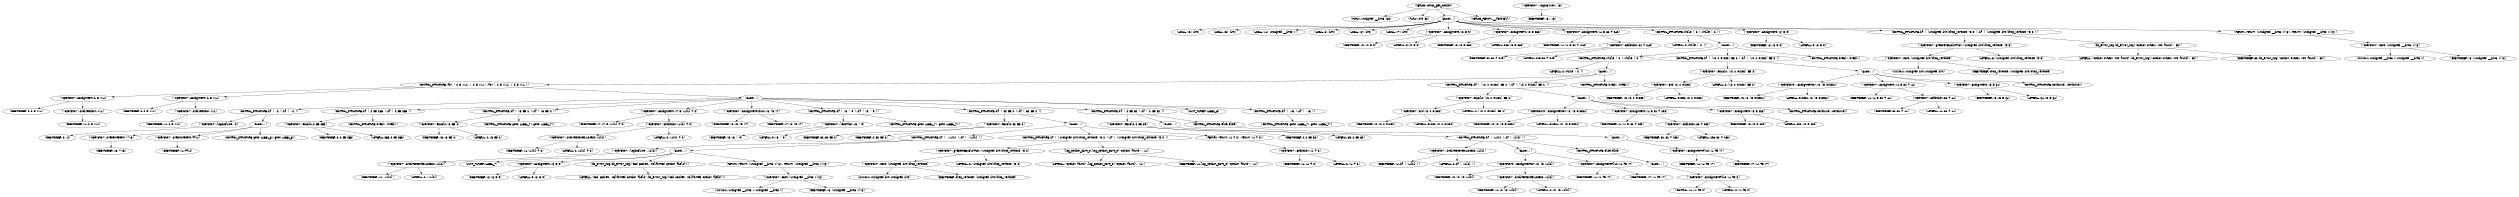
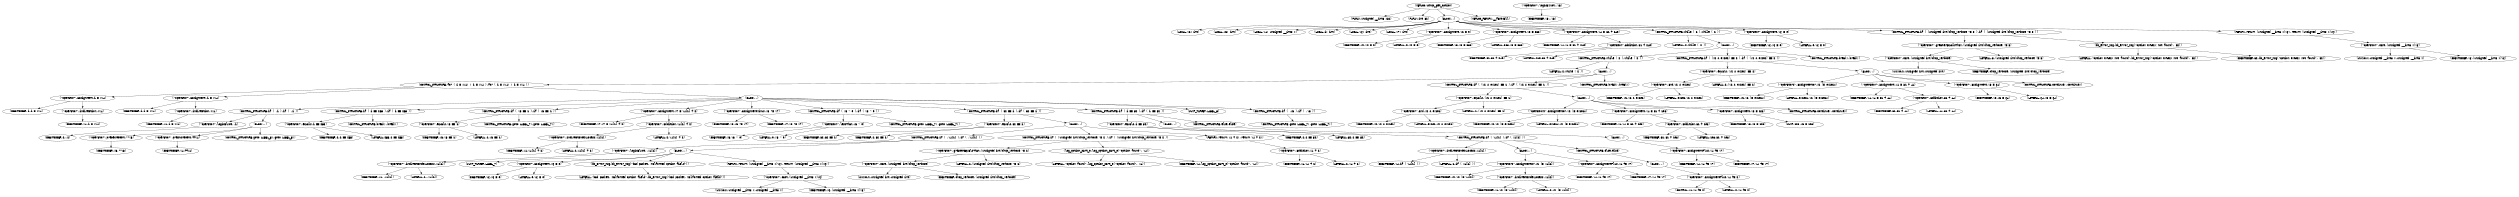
  digraph {
    fontname="DejaVu Sans Mono"
    node [fontname="DejaVu Sans Mono"]
    edge [fontname="DejaVu Sans Mono"]
    n1 [label="(METHOD,udhcp_get_option)"]
    n2 [label="(PARAM,unsigned __int8 *a1)"]
    n3 [label="(PARAM,int a2)"]
    n4 [label="(BLOCK,,)"]
    n5 [label="(METHOD_RETURN,__fastcall)"]
    n6 [label="(LOCAL,v2: int)"]
    n7 [label="(LOCAL,v3: int)"]
    n8 [label="(LOCAL,v4: unsigned __int8 *)"]
    n9 [label="(LOCAL,i: int)"]
    n10 [label="(LOCAL,v6: int)"]
    n11 [label="(LOCAL,v7: int)"]
    n12 [label="(<operator>.assignment,v2 = 0)"]
    n13 [label="(<operator>.assignment,v3 = 388)"]
    n14 [label="(<operator>.assignment,v4 = a1 + 240)"]
    n15 [label="(CONTROL_STRUCTURE,while ( 2 ),while ( 2 ))"]
    n16 [label="(<operator>.assignment,v6 = 0)"]
    n17 [label="(CONTROL_STRUCTURE,if ( (unsigned int)dhcp_verbose >= 3 ),if ( (unsigned int)dhcp_verbose >= 3 ))"]
    n18 [label="(RETURN,return (unsigned __int8 *)v6;,return (unsigned __int8 *)v6;)"]
    n19 [label="(IDENTIFIER,v2,v2 = 0)"]
    n20 [label="(LITERAL,0,v2 = 0)"]
    n21 [label="(IDENTIFIER,v3,v3 = 388)"]
    n22 [label="(LITERAL,388,v3 = 388)"]
    n23 [label="(IDENTIFIER,v4,v4 = a1 + 240)"]
    n24 [label="(<operator>.addition,a1 + 240)"]
    n25 [label="(LITERAL,2,while ( 2 ))"]
    n26 [label="(BLOCK,,)"]
    n27 [label="(IDENTIFIER,v6,v6 = 0)"]
    n28 [label="(LITERAL,0,v6 = 0)"]
    n29 [label="(<operator>.greaterEqualsThan,(unsigned int)dhcp_verbose >= 3)"]
    n30 [label="(bb_error_msg,bb_error_msg(\"option 0x%02x not found\", a2))"]
    n31 [label="(<operator>.cast,(unsigned __int8 *)v6)"]
    n32 [label="(IDENTIFIER,a1,a1 + 240)"]
    n33 [label="(LITERAL,240,a1 + 240)"]
    n34 [label="(CONTROL_STRUCTURE,while ( 2 ),while ( 2 ))"]
    n35 [label="(CONTROL_STRUCTURE,if ( (v2 & 0x202) == 2 ),if ( (v2 & 0x202) == 2 ))"]
    n36 [label="(CONTROL_STRUCTURE,break;,break;)"]
    n37 [label="(LITERAL,2,while ( 2 ))"]
    n38 [label="(BLOCK,,)"]
    n39 [label="(<operator>.equals,(v2 & 0x202) == 2)"]
    n40 [label="(BLOCK,,)"]
    n41 [label="(CONTROL_STRUCTURE,for ( i = *v4; ; i = *v4 ),for ( i = *v4; ; i = *v4 ))"]
    n42 [label="(CONTROL_STRUCTURE,if ( (v2 & 0x101) == 1 ),if ( (v2 & 0x101) == 1 ))"]
    n43 [label="(CONTROL_STRUCTURE,break;,break;)"]
    n44 [label="(<operator>.assignment,i = *v4)"]
    n45 [label="(<operator>.assignment,i = *v4)"]
    n46 [label="(BLOCK,,)"]
    n47 [label="(<operator>.equals,(v2 & 0x101) == 1)"]
    n48 [label="(BLOCK,,)"]
    n49 [label="(IDENTIFIER,i,i = *v4)"]
    n50 [label="(<operator>.indirection,*v4)"]
    n51 [label="(IDENTIFIER,i,i = *v4)"]
    n52 [label="(<operator>.indirection,*v4)"]
    n53 [label="(CONTROL_STRUCTURE,if ( !i ),if ( !i ))"]
    n54 [label="(CONTROL_STRUCTURE,if ( i == 255 ),if ( i == 255 ))"]
    n55 [label="(CONTROL_STRUCTURE,if ( v3 == 1 ),if ( v3 == 1 ))"]
    n56 [label="(<operator>.assignment,v7 = v4[1] + 2)"]
    n57 [label="(<operator>.assignmentMinus,v3 -= v7)"]
    n58 [label="(CONTROL_STRUCTURE,if ( v3 < 0 ),if ( v3 < 0 ))"]
    n59 [label="(CONTROL_STRUCTURE,if ( a2 == i ),if ( a2 == i ))"]
    n60 [label="(CONTROL_STRUCTURE,if ( i == 52 ),if ( i == 52 ))"]
    n61 [label="(JUMP_TARGET,LABEL_5)"]
    n62 [label="(CONTROL_STRUCTURE,if ( !v3 ),if ( !v3 ))"]
    n63 [label="(IDENTIFIER,v4,i = *v4)"]
    n64 [label="(IDENTIFIER,v4,i = *v4)"]
    n65 [label="(<operator>.logicalNot,!i)"]
    n66 [label="(BLOCK,,)"]
    n67 [label="(<operator>.equals,i == 255)"]
    n68 [label="(CONTROL_STRUCTURE,break;,break;)"]
    n69 [label="(<operator>.equals,v3 == 1)"]
    n70 [label="(CONTROL_STRUCTURE,goto LABEL_7;,goto LABEL_7;)"]
    n71 [label="(IDENTIFIER,v7,v7 = v4[1] + 2)"]
    n72 [label="(<operator>.addition,v4[1] + 2)"]
    n73 [label="(IDENTIFIER,v3,v3 -= v7)"]
    n74 [label="(IDENTIFIER,v7,v3 -= v7)"]
    n75 [label="(<operator>.lessThan,v3 < 0)"]
    n76 [label="(CONTROL_STRUCTURE,goto LABEL_7;,goto LABEL_7;)"]
    n77 [label="(<operator>.equals,a2 == i)"]
    n78 [label="(BLOCK,,)"]
    n79 [label="(<operator>.equals,i == 52)"]
    n80 [label="(BLOCK,,)"]
    n81 [label="(CONTROL_STRUCTURE,else,else)"]
    n82 [label="(CONTROL_STRUCTURE,goto LABEL_7;,goto LABEL_7;)"]
    n83 [label="(IDENTIFIER,i,!i)"]
    n84 [label="(<operator>.preDecrement,--v3)"]
    n85 [label="(<operator>.preIncrement,++v4)"]
    n86 [label="(CONTROL_STRUCTURE,goto LABEL_5;,goto LABEL_5;)"]
    n87 [label="(IDENTIFIER,v3,--v3)"]
    n88 [label="(IDENTIFIER,v4,++v4)"]
    n89 [label="(IDENTIFIER,i,i == 255)"]
    n90 [label="(LITERAL,255,i == 255)"]
    n91 [label="(IDENTIFIER,v3,v3 == 1)"]
    n92 [label="(LITERAL,1,v3 == 1)"]
    n93 [label="(<operator>.indirectIndexAccess,v4[1])"]
    n94 [label="(LITERAL,2,v4[1] + 2)"]
    n95 [label="(IDENTIFIER,v4,v4[1] + 2)"]
    n96 [label="(LITERAL,1,v4[1] + 2)"]
    n97 [label="(IDENTIFIER,v3,v3 < 0)"]
    n98 [label="(LITERAL,0,v3 < 0)"]
    n99 [label="(IDENTIFIER,a2,a2 == i)"]
    n100 [label="(IDENTIFIER,i,a2 == i)"]
    n101 [label="(CONTROL_STRUCTURE,if ( !v4[1] ),if ( !v4[1] ))"]
    n102 [label="(CONTROL_STRUCTURE,if ( (unsigned int)dhcp_verbose >= 2 ),if ( (unsigned int)dhcp_verbose >= 2 ))"]
    n103 [label="(RETURN,return v4 + 2;,return v4 + 2;)"]
    n104 [label="(<operator>.logicalNot,!v4[1])"]
    n105 [label="(BLOCK,,)"]
    n106 [label="(<operator>.greaterEqualsThan,(unsigned int)dhcp_verbose >= 2)"]
    n107 [label="(log_option_part_0,log_option_part_0(\"option found\", v4))"]
    n108 [label="(<operator>.addition,v4 + 2)"]
    n109 [label="(<operator>.indirectIndexAccess,v4[1])"]
    n110 [label="(JUMP_TARGET,LABEL_7)"]
    n111 [label="(<operator>.assignment,v6 = 0)"]
    n112 [label="(bb_error_msg,bb_error_msg(\"bad packet, malformed option field\"))"]
    n113 [label="(RETURN,return (unsigned __int8 *)v6;,return (unsigned __int8 *)v6;)"]
    n114 [label="(IDENTIFIER,v4,!v4[1])"]
    n115 [label="(LITERAL,1,!v4[1])"]
    n116 [label="(IDENTIFIER,v6,v6 = 0)"]
    n117 [label="(LITERAL,0,v6 = 0)"]
    n118 [label="(LITERAL,\"bad packet, malformed option field\",bb_error_msg(\"bad packet, malformed option field\"))"]
    n119 [label="(<operator>.cast,(unsigned __int8 *)v6)"]
    n120 [label="(UNKNOWN,unsigned __int8 *,unsigned __int8 *)"]
    n121 [label="(IDENTIFIER,v6,(unsigned __int8 *)v6)"]
    n122 [label="(<operator>.cast,(unsigned int)dhcp_verbose)"]
    n123 [label="(LITERAL,2,(unsigned int)dhcp_verbose >= 2)"]
    n124 [label="(LITERAL,\"option found\",log_option_part_0(\"option found\", v4))"]
    n125 [label="(IDENTIFIER,v4,log_option_part_0(\"option found\", v4))"]
    n126 [label="(UNKNOWN,unsigned int,unsigned int)"]
    n127 [label="(IDENTIFIER,dhcp_verbose,(unsigned int)dhcp_verbose)"]
    n128 [label="(IDENTIFIER,v4,v4 + 2)"]
    n129 [label="(LITERAL,2,v4 + 2)"]
    n130 [label="(IDENTIFIER,i,i == 52)"]
    n131 [label="(LITERAL,52,i == 52)"]
    n132 [label="(CONTROL_STRUCTURE,if ( v4[1] ),if ( v4[1] ))"]
    n133 [label="(BLOCK,,)"]
    n134 [label="(<operator>.indirectIndexAccess,v4[1])"]
    n135 [label="(BLOCK,,)"]
    n136 [label="(CONTROL_STRUCTURE,else,else)"]
    n137 [label="(IDENTIFIER,v4,if ( v4[1] ))"]
    n138 [label="(LITERAL,1,if ( v4[1] ))"]
    n139 [label="(<operators>.assignmentOr,v2 |= v4[2])"]
    n140 [label="(<operator>.assignmentPlus,v4 += v7)"]
    n141 [label="(BLOCK,,)"]
    n142 [label="(IDENTIFIER,v2,v2 |= v4[2])"]
    n143 [label="(<operator>.indirectIndexAccess,v4[2])"]
    n144 [label="(IDENTIFIER,v4,v4 += v7)"]
    n145 [label="(IDENTIFIER,v7,v4 += v7)"]
    n146 [label="(IDENTIFIER,v4,v2 |= v4[2])"]
    n147 [label="(LITERAL,2,v2 |= v4[2])"]
    n148 [label="(<operator>.assignmentPlus,v4 += 2)"]
    n149 [label="(CONTROL,v4,v4 += 2)"]
    n150 [label="(LITERAL,2,v4 += 2)"]
    n151 [label="(<operator>.assignmentPlus,v4 += v7)"]
    n152 [label="(IDENTIFIER,v4,v4 += v7)"]
    n153 [label="(IDENTIFIER,v7,v4 += v7)"]
    n154 [label="(<operator>.logicalNot,!v3)"]
    n155 [label="(IDENTIFIER,v3,!v3)"]
    n156 [label="(<operator>.and,v2 & 0x101)"]
    n157 [label="(LITERAL,1,(v2 & 0x101) == 1)"]
    n158 [label="(<operators>.assignmentOr,v2 |= 0x101u)"]
    n159 [label="(<operator>.assignment,v4 = a1 + 108)"]
    n160 [label="(<operator>.assignment,v3 = 128)"]
    n161 [label="(CONTROL_STRUCTURE,continue;,continue;)"]
    n162 [label="(IDENTIFIER,v2,v2 & 0x101)"]
    n163 [label="(LITERAL,0x101,v2 & 0x101)"]
    n164 [label="(IDENTIFIER,v2,v2 |= 0x101u)"]
    n165 [label="(LITERAL,0x101u,v2 |= 0x101u)"]
    n166 [label="(IDENTIFIER,v4,v4 = a1 + 108)"]
    n167 [label="(<operator>.addition,a1 + 108)"]
    n168 [label="(IDENTIFIER,v3,v3 = 128)"]
-   n169 [label="(LITERAL,128,v3 = 128)"]
+   n169 [label="(JUMP,128,v3 = 128)"]
    n170 [label="(IDENTIFIER,a1,a1 + 108)"]
    n171 [label="(LITERAL,108,a1 + 108)"]
    n172 [label="(<operator>.and,v2 & 0x202)"]
    n173 [label="(LITERAL,2,(v2 & 0x202) == 2)"]
    n174 [label="(<operators>.assignmentOr,v2 |= 0x202u)"]
    n175 [label="(<operator>.assignment,v4 = a1 + 44)"]
    n176 [label="(<operator>.assignment,v3 = 64)"]
    n177 [label="(CONTROL_STRUCTURE,continue;,continue;)"]
    n178 [label="(IDENTIFIER,v2,v2 & 0x202)"]
    n179 [label="(LITERAL,0x202,v2 & 0x202)"]
    n180 [label="(IDENTIFIER,v2,v2 |= 0x202u)"]
    n181 [label="(LITERAL,0x202u,v2 |= 0x202u)"]
    n182 [label="(IDENTIFIER,v4,v4 = a1 + 44)"]
    n183 [label="(<operator>.addition,a1 + 44)"]
    n184 [label="(IDENTIFIER,v3,v3 = 64)"]
    n185 [label="(LITERAL,64,v3 = 64)"]
    n186 [label="(IDENTIFIER,a1,a1 + 44)"]
    n187 [label="(LITERAL,44,a1 + 44)"]
    n188 [label="(<operator>.cast,(unsigned int)dhcp_verbose)"]
    n189 [label="(LITERAL,3,(unsigned int)dhcp_verbose >= 3)"]
    n190 [label="(LITERAL,\"option 0x%02x not found\",bb_error_msg(\"option 0x%02x not found\", a2))"]
    n191 [label="(IDENTIFIER,a2,bb_error_msg(\"option 0x%02x not found\", a2))"]
    n192 [label="(UNKNOWN,unsigned int,unsigned int)"]
    n193 [label="(IDENTIFIER,dhcp_verbose,(unsigned int)dhcp_verbose)"]
    n194 [label="(UNKNOWN,unsigned __int8 *,unsigned __int8 *)"]
    n195 [label="(IDENTIFIER,v6,(unsigned __int8 *)v6)"]
    n1 -> n2
    n1 -> n3
    n1 -> n4
    n1 -> n5
    n4 -> n6
    n4 -> n7
    n4 -> n8
    n4 -> n9
    n4 -> n10
    n4 -> n11
    n4 -> n12
    n4 -> n13
    n4 -> n14
    n4 -> n15
    n4 -> n16
    n4 -> n17
    n4 -> n18
    n12 -> n19
    n12 -> n20
    n13 -> n21
    n13 -> n22
    n14 -> n23
    n14 -> n24
    n15 -> n25
    n15 -> n26
    n16 -> n27
    n16 -> n28
    n17 -> n29
    n17 -> n30
    n18 -> n31
    n24 -> n32
    n24 -> n33
    n26 -> n34
    n26 -> n35
    n26 -> n36
    n29 -> n188
    n29 -> n189
    n30 -> n190
    n30 -> n191
    n31 -> n194
    n31 -> n195
    n34 -> n37
    n34 -> n38
    n35 -> n39
    n35 -> n40
    n38 -> n41
    n38 -> n42
    n38 -> n43
    n39 -> n172
    n39 -> n173
    n40 -> n174
    n40 -> n175
    n40 -> n176
    n40 -> n177
    n41 -> n44
    n41 -> n45
    n41 -> n46
    n42 -> n47
    n42 -> n48
    n44 -> n49
    n44 -> n50
    n45 -> n51
    n45 -> n52
    n46 -> n53
    n46 -> n54
    n46 -> n55
    n46 -> n56
    n46 -> n57
    n46 -> n58
    n46 -> n59
    n46 -> n60
    n46 -> n61
    n46 -> n62
    n47 -> n156
    n47 -> n157
    n48 -> n158
    n48 -> n159
    n48 -> n160
    n48 -> n161
    n50 -> n63
    n52 -> n64
    n53 -> n65
    n53 -> n66
    n54 -> n67
    n54 -> n68
    n55 -> n69
    n55 -> n70
    n56 -> n71
    n56 -> n72
    n57 -> n73
    n57 -> n74
    n58 -> n75
    n58 -> n76
    n59 -> n77
    n59 -> n78
    n60 -> n79
    n60 -> n80
    n60 -> n81
    n62 -> n82
    n65 -> n83
    n66 -> n84
    n66 -> n85
    n66 -> n86
    n67 -> n89
    n67 -> n90
    n69 -> n91
    n69 -> n92
    n72 -> n93
    n72 -> n94
    n75 -> n97
    n75 -> n98
    n77 -> n99
    n77 -> n100
    n78 -> n101
    n78 -> n102
    n78 -> n103
    n79 -> n130
    n79 -> n131
    n80 -> n132
    n81 -> n133
    n84 -> n87
    n85 -> n88
    n93 -> n95
    n93 -> n96
    n101 -> n104
    n101 -> n105
    n102 -> n106
    n102 -> n107
    n103 -> n108
    n104 -> n109
    n105 -> n110
    n105 -> n111
    n105 -> n112
    n105 -> n113
    n106 -> n122
    n106 -> n123
    n107 -> n124
    n107 -> n125
    n108 -> n128
    n108 -> n129
    n109 -> n114
    n109 -> n115
    n111 -> n116
    n111 -> n117
    n112 -> n118
    n113 -> n119
    n119 -> n120
    n119 -> n121
    n122 -> n126
    n122 -> n127
    n132 -> n134
    n132 -> n135
    n132 -> n136
    n133 -> n151
    n134 -> n137
    n134 -> n138
    n135 -> n139
    n135 -> n140
    n136 -> n141
    n139 -> n142
    n139 -> n143
    n140 -> n144
    n140 -> n145
    n141 -> n148
    n143 -> n146
    n143 -> n147
    n148 -> n149
    n148 -> n150
    n151 -> n152
    n151 -> n153
    n154 -> n155
    n156 -> n162
    n156 -> n163
    n158 -> n164
    n158 -> n165
    n159 -> n166
    n159 -> n167
    n160 -> n168
    n160 -> n169
    n167 -> n170
    n167 -> n171
    n172 -> n178
    n172 -> n179
    n174 -> n180
    n174 -> n181
    n175 -> n182
    n175 -> n183
    n176 -> n184
    n176 -> n185
    n183 -> n186
    n183 -> n187
    n188 -> n192
    n188 -> n193
  }
